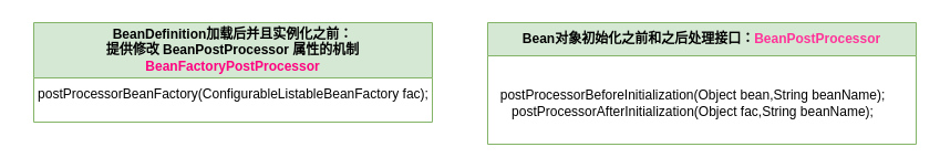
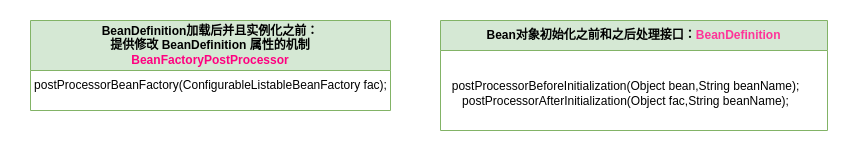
  <mxCell id="0" />
  <mxCell id="1" parent="0" />
- <mxCell id="2" value="BeanDefinition加载后并且实例化之前：&lt;br&gt;提供修改 BeanPostProcessor 属性的机制&lt;br&gt;&lt;font color=&quot;#ff0080&quot;&gt;BeanFactoryPostProcessor&lt;/font&gt;" style="swimlane;whiteSpace=wrap;html=1;fillColor=#d5e8d4;strokeColor=#82b366;startSize=50;" vertex="1" parent="1"><mxGeometry x="30" y="20" width="360" height="90" as="geometry" /></mxCell>
+ <mxCell id="2" value="BeanDefinition加载后并且实例化之前：&lt;br&gt;提供修改 BeanDefinition 属性的机制&lt;br&gt;&lt;font color=&quot;#ff0080&quot;&gt;BeanFactoryPostProcessor&lt;/font&gt;" style="swimlane;whiteSpace=wrap;html=1;fillColor=#d5e8d4;strokeColor=#82b366;startSize=50;" vertex="1" parent="1"><mxGeometry x="30" y="20" width="360" height="90" as="geometry" /></mxCell>
  <mxCell id="3" value="postProcessorBeanFactory(ConfigurableListableBeanFactory fac);&lt;br&gt;" style="text;html=1;align=center;verticalAlign=middle;resizable=0;points=[];autosize=1;strokeColor=none;fillColor=none;" vertex="1" parent="2"><mxGeometry x="-10" y="50" width="380" height="30" as="geometry" /></mxCell>
- <mxCell id="4" value="Bean对象初始化之前和之后处理接口：&lt;font color=&quot;#ff3399&quot;&gt;BeanPostProcessor&lt;/font&gt;" style="swimlane;whiteSpace=wrap;html=1;startSize=30;fillColor=#d5e8d4;strokeColor=#82b366;" vertex="1" parent="1"><mxGeometry x="440" y="20" width="387" height="110" as="geometry" /></mxCell>
+ <mxCell id="4" value="Bean对象初始化之前和之后处理接口：&lt;font color=&quot;#ff3399&quot;&gt;BeanDefinition&lt;/font&gt;" style="swimlane;whiteSpace=wrap;html=1;startSize=30;fillColor=#d5e8d4;strokeColor=#82b366;" vertex="1" parent="1"><mxGeometry x="440" y="20" width="387" height="110" as="geometry" /></mxCell>
  <mxCell id="5" value="postProcessorBeforeInitialization(Object bean,String beanName);&lt;br&gt;postProcessorAfterInitialization(Object fac,String beanName);" style="text;html=1;align=center;verticalAlign=middle;resizable=0;points=[];autosize=1;strokeColor=none;fillColor=none;" vertex="1" parent="4"><mxGeometry y="53" width="370" height="40" as="geometry" /></mxCell>
